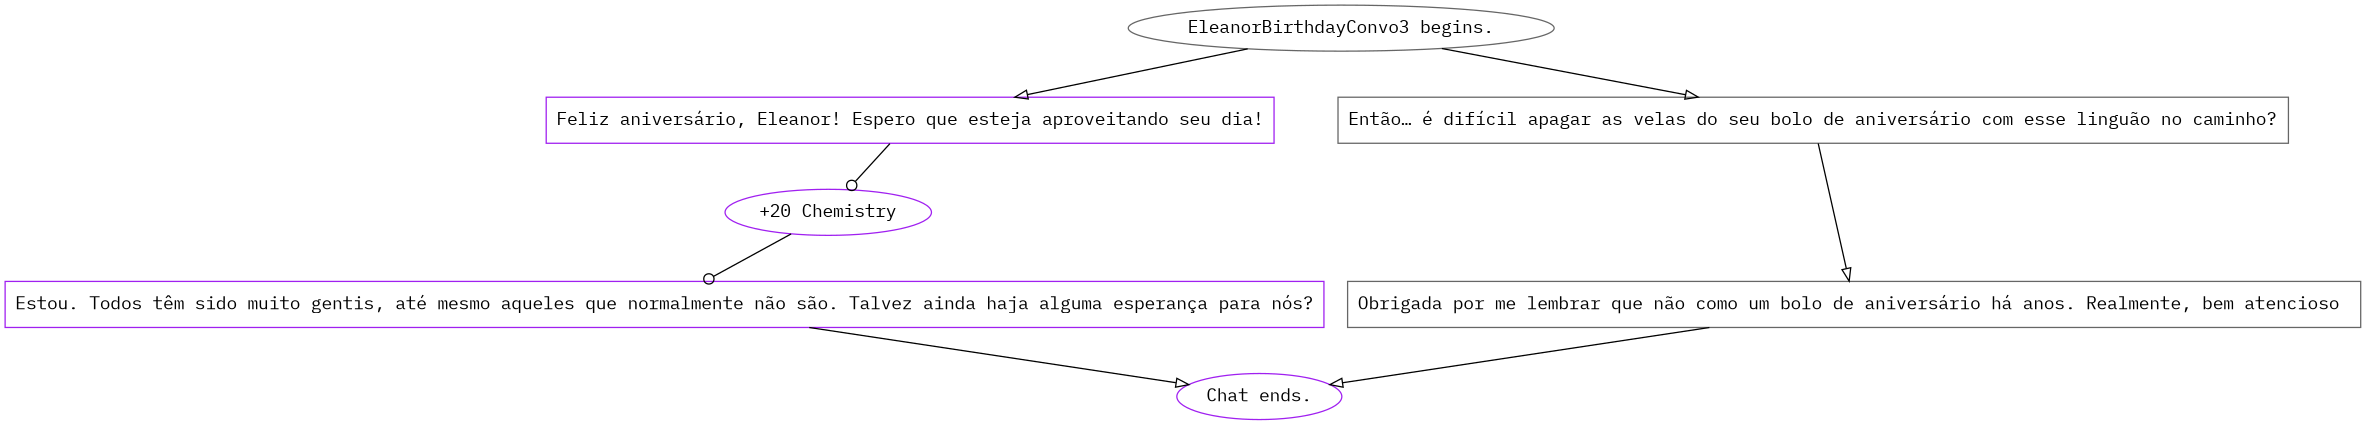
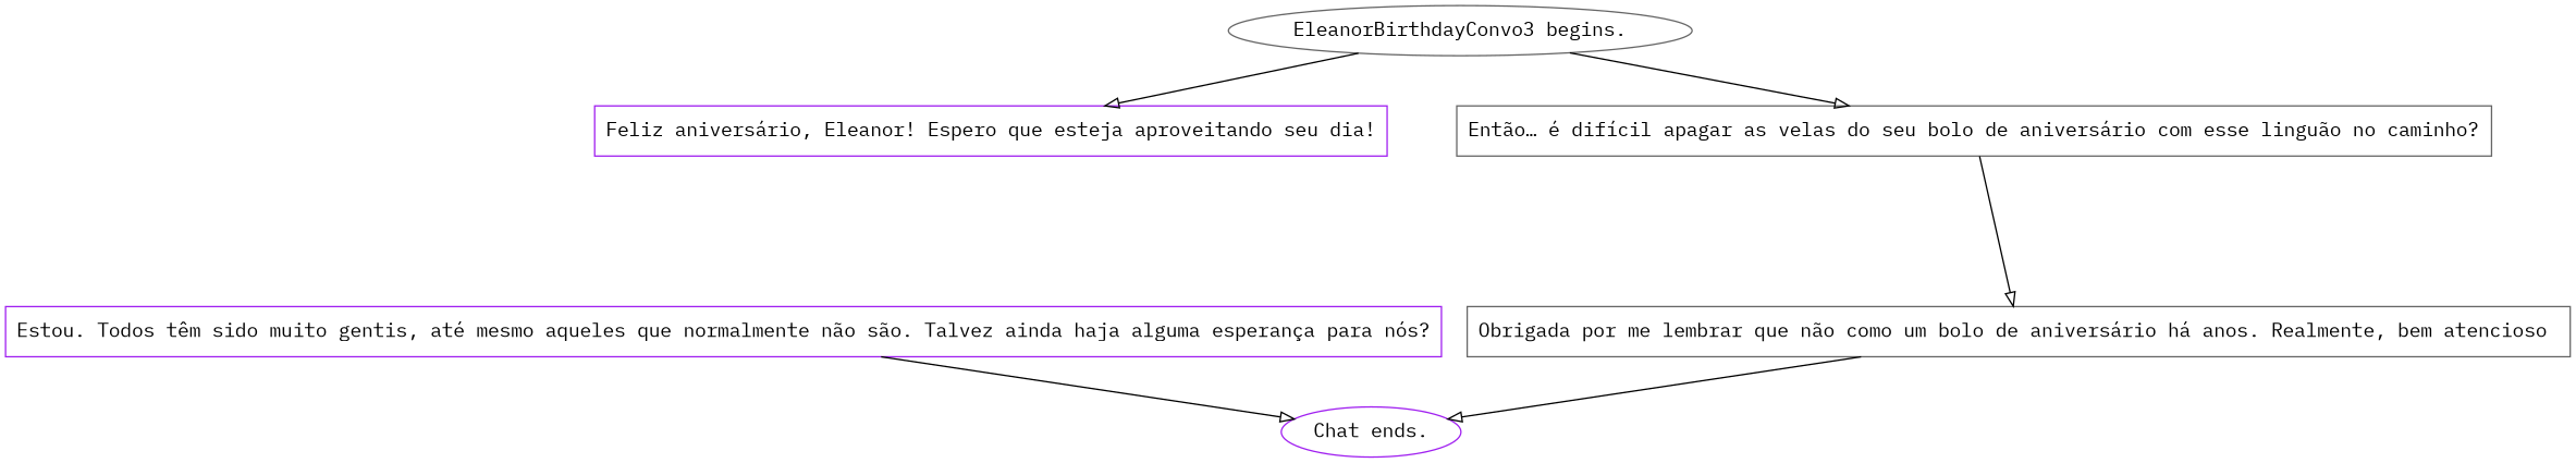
  digraph {
    fontname="IBM Plex Mono"
    node [color=purple fontname="IBM Plex Mono" shape=box]
    edge [arrowhead=onormal fontname="IBM Plex Mono"]
    "EleanorBirthdayConvo3 begins." [color=gray40 shape=""]
    n2 [label="Feliz aniversário, Eleanor! Espero que esteja aproveitando seu dia!"]
    n3 [color=gray40 label="Então… é difícil apagar as velas do seu bolo de aniversário com esse linguão no caminho?"]
-   n4 [label="+20 Chemistry" shape=""]
    n5 [color=gray40 label="Obrigada por me lembrar que não como um bolo de aniversário há anos. Realmente, bem atencioso "]
    n6 [label="Estou. Todos têm sido muito gentis, até mesmo aqueles que normalmente não são. Talvez ainda haja alguma esperança para nós?"]
    "Chat ends." [shape=""]
    "EleanorBirthdayConvo3 begins." -> n2
    "EleanorBirthdayConvo3 begins." -> n3
-   n2 -> n4 [arrowhead=odot]
    n3 -> n5
-   n4 -> n6 [arrowhead=odot]
    n5 -> "Chat ends."
    n6 -> "Chat ends."
  }
